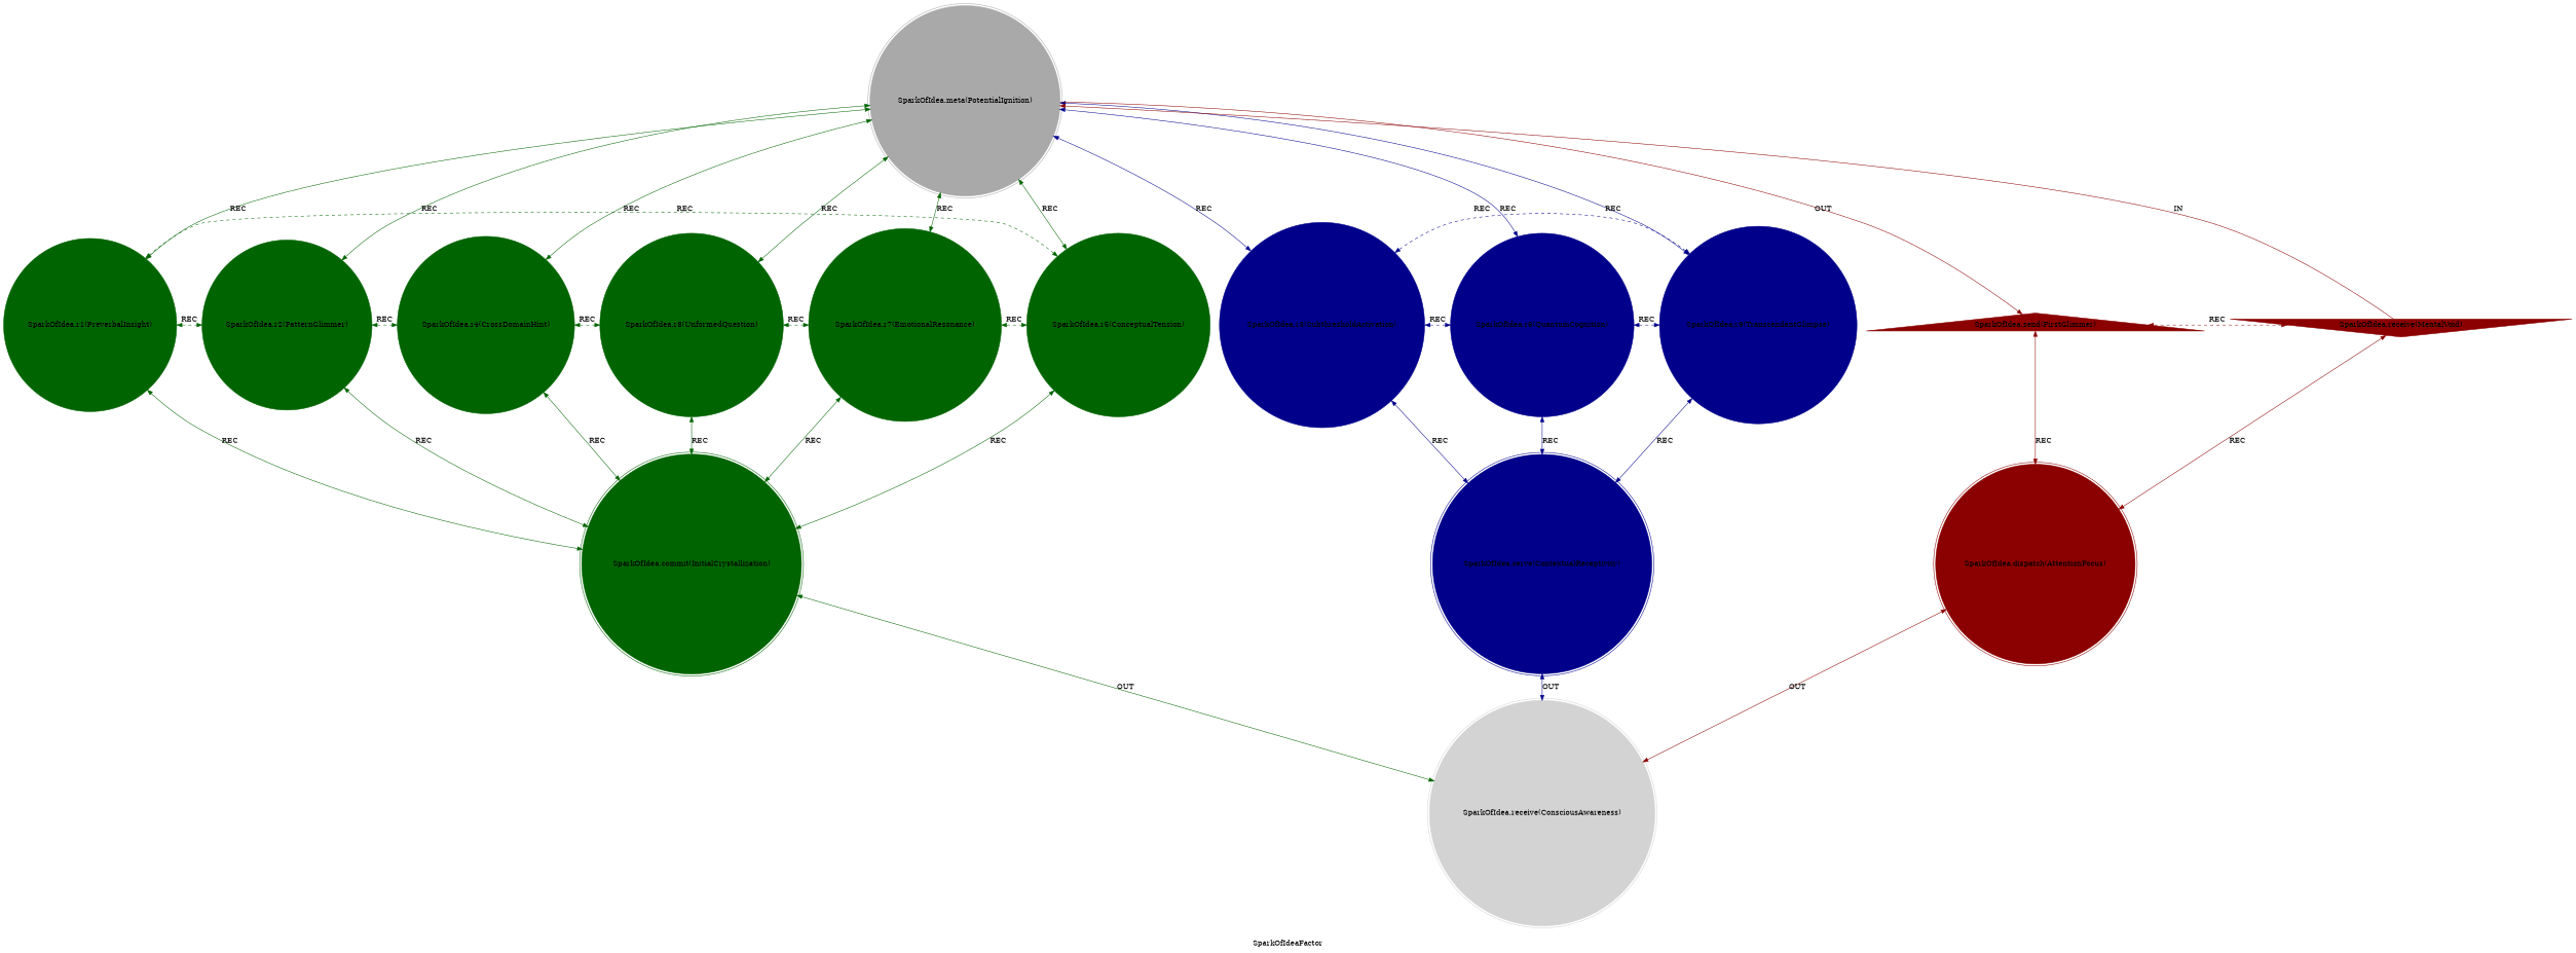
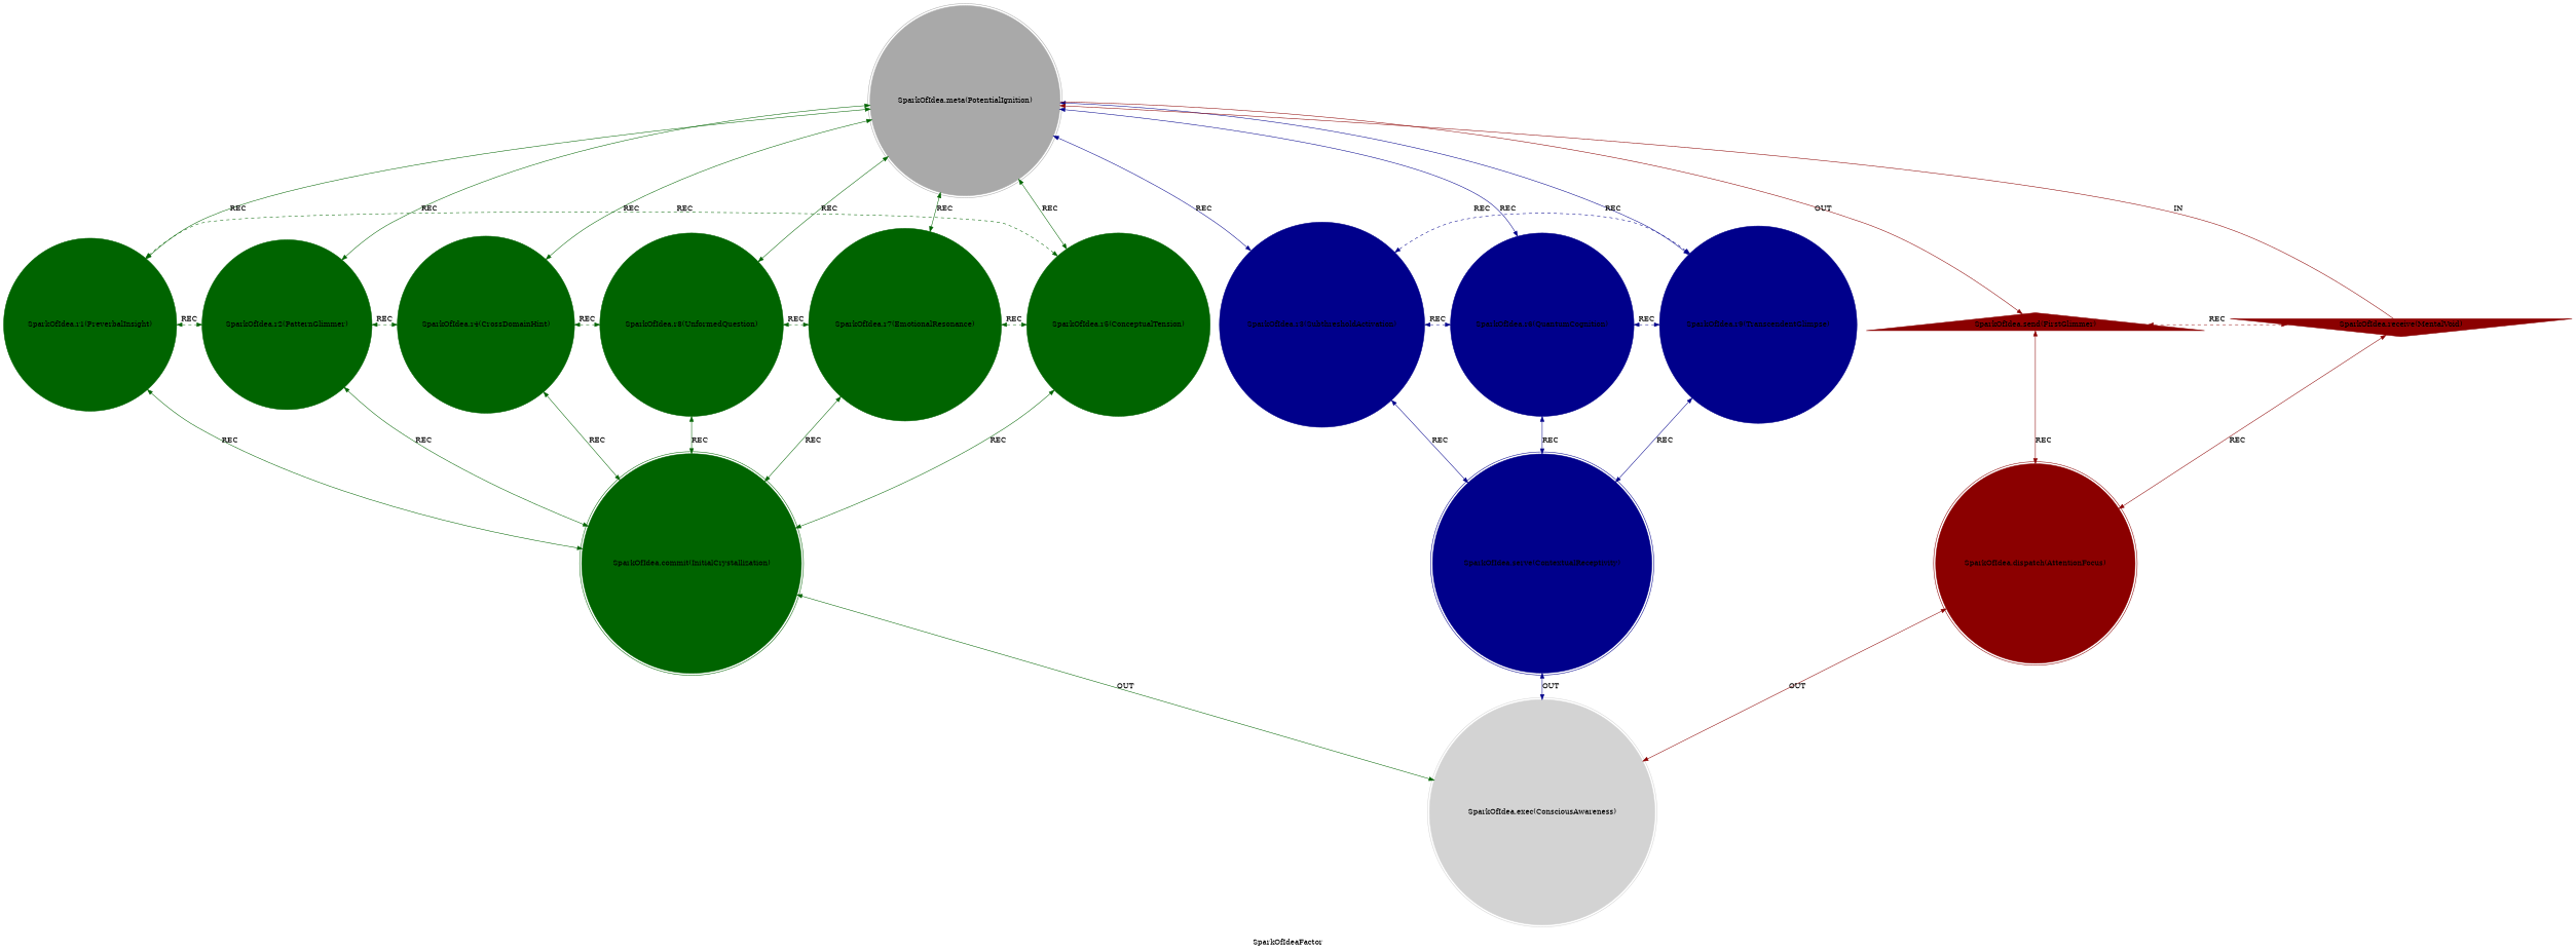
  strict digraph {
    color=lightgray
    label=SparkOfIdeaFactor
    style=filled
    node [color=darkgreen shape=circle style=filled]
    edge [color=darkgreen dir=both]
    n1 [color=darkgray label="SparkOfIdea.meta(PotentialIgnition)" shape=doublecircle]
    n2 [label="SparkOfIdea.r1(PreverbalInsight)"]
    n3 [label="SparkOfIdea.r2(PatternGlimmer)"]
    n4 [label="SparkOfIdea.r4(CrossDomainHint)"]
    n5 [label="SparkOfIdea.r8(UnformedQuestion)"]
    n6 [label="SparkOfIdea.r7(EmotionalResonance)"]
    n7 [label="SparkOfIdea.r5(ConceptualTension)"]
    n8 [color=darkblue label="SparkOfIdea.r3(SubthresholdActivation)"]
    n9 [color=darkblue label="SparkOfIdea.r6(QuantumCognition)"]
    n10 [color=darkblue label="SparkOfIdea.r9(TranscendentGlimpse)"]
    n11 [color=darkred label="SparkOfIdea.send(FirstGlimmer)" shape=triangle]
    n12 [label="SparkOfIdea.commit(InitialCrystallization)" shape=doublecircle]
    n13 [color=darkblue label="SparkOfIdea.serve(ContextualReceptivity)" shape=doublecircle]
    n14 [color=darkred label="SparkOfIdea.receive(MentalVoid)" shape=invtriangle]
    n15 [color=darkred label="SparkOfIdea.dispatch(AttentionFocus)" shape=doublecircle]
-   n16 [color=lightgray label="SparkOfIdea.receive(ConsciousAwareness)" shape=doublecircle]
+   n16 [color=lightgray label="SparkOfIdea.exec(ConsciousAwareness)" shape=doublecircle]
    n1 -> n2 [label=REC]
    n1 -> n3 [label=REC]
    n1 -> n4 [label=REC]
    n1 -> n5 [label=REC]
    n1 -> n6 [label=REC]
    n1 -> n7 [label=REC]
    n1 -> n8 [color=darkblue label=REC]
    n1 -> n9 [color=darkblue label=REC]
    n1 -> n10 [color=darkblue label=REC]
    n1 -> n11 [color=darkred label=OUT dir=""]
    n2 -> n3 [constraint=false label=REC style=dashed]
    n2 -> n12 [label=REC]
    n3 -> n4 [constraint=false label=REC style=dashed]
    n3 -> n12 [label=REC]
    n4 -> n5 [constraint=false label=REC style=dashed]
    n4 -> n12 [label=REC]
    n5 -> n6 [constraint=false label=REC style=dashed]
    n5 -> n12 [label=REC]
    n6 -> n7 [constraint=false label=REC style=dashed]
    n6 -> n12 [label=REC]
    n7 -> n2 [constraint=false label=REC style=dashed]
    n7 -> n12 [label=REC]
    n8 -> n9 [color=darkblue constraint=false label=REC style=dashed]
    n8 -> n13 [color=darkblue label=REC]
    n9 -> n10 [color=darkblue constraint=false label=REC style=dashed]
    n9 -> n13 [color=darkblue label=REC]
    n10 -> n8 [color=darkblue constraint=false label=REC style=dashed]
    n10 -> n13 [color=darkblue label=REC]
    n11 -> n15 [color=darkred label=REC]
    n12 -> n16 [label=OUT]
    n13 -> n16 [color=darkblue label=OUT]
    n14 -> n1 [color=darkred constraint=false label=IN dir=""]
    n14 -> n11 [color=darkred constraint=false label=REC style=dashed]
    n14 -> n15 [color=darkred label=REC]
    n15 -> n16 [color=darkred label=OUT]
  }
